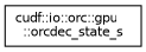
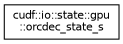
  digraph {
    rankdir=LR
-   n1 [color=black fillcolor=white fontname=Helvetica fontsize=10 height=0.2 label="cudf::io::orc::gpu\l::orcdec_state_s" shape=record style=filled width=0.4]
+   n1 [color=black fillcolor=white fontname=Helvetica fontsize=10 height=0.2 label="cudf::io::state::gpu\l::orcdec_state_s" shape=record style=filled width=0.4]
  }
